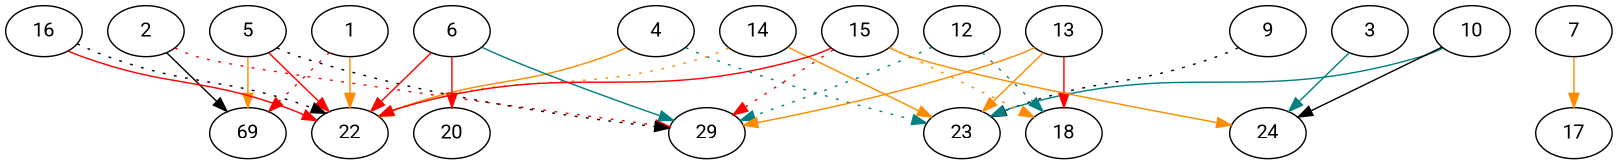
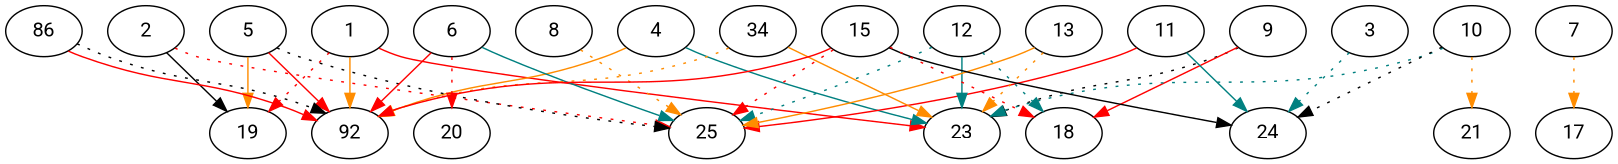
  digraph {
    fontname=Roboto
    node [alpha=0.07 fontname=Roboto]
    edge [color=red fontname=Roboto style=solid]
    1 [expect_size=5987328]
-   19 [alpha=0.00 expect_size=25391104 label=69]
-   22 [alpha=0.08 expect_size=28874752]
+   19 [alpha=0.00 expect_size=25391104]
+   22 [alpha=0.08 expect_size=28874752 label=92]
    23 [alpha=0.13 expect_size=44148736]
    2 [alpha=0.02 expect_size=28414976]
-   25 [alpha=0.11 expect_size=46880768 label=29]
+   25 [alpha=0.11 expect_size=46880768]
    3 [alpha=0.11 expect_size=28435456]
    24 [alpha=0.18 expect_size=13065216]
    4 [alpha=0.11 expect_size=49975296]
    5 [alpha=0.13 expect_size=26268672]
    6 [alpha=0.14 expect_size=29231104]
    20 [alpha=0.06 expect_size=11485184]
    7 [alpha=0.03 expect_size=22538240]
    17 [alpha=0.00 expect_size=43150336]
+   8 [alpha=0.10 expect_size=14922752]
    9 [alpha=0.14 expect_size=10180608]
    10 [alpha=0.01 expect_size=24295424]
+   21 [alpha=0.12 expect_size=14489600]
+   11 [alpha=0.06 expect_size=46329856]
    12 [alpha=0.06 expect_size=16066560]
    18 [alpha=0.05 expect_size=49162240]
    13 [expect_size=21291008]
-   14 [alpha=0.14 expect_size=46465024]
+   14 [alpha=0.14 expect_size=46465024 label=34]
    15 [alpha=0.04 expect_size=24662016]
-   16 [expect_size=9166848]
+   16 [expect_size=9166848 label=86]
    1 -> 19 [style=dotted]
    1 -> 22 [color=darkorange]
+   1 -> 23
    2 -> 19 [color=black]
    2 -> 25 [style=dotted]
-   3 -> 24 [color=teal]
+   3 -> 24 [color=teal style=dotted]
    4 -> 22 [color=darkorange]
-   4 -> 23 [color=teal style=dotted]
+   4 -> 23 [color=teal]
    5 -> 19 [color=darkorange]
    5 -> 22
    5 -> 25 [color=black style=dotted]
    6 -> 22
    6 -> 25 [color=teal]
-   6 -> 20
-   7 -> 17 [color=darkorange]
+   6 -> 20 [style=dotted]
+   7 -> 17 [color=darkorange style=dotted]
+   8 -> 25 [color=darkorange style=dotted]
    9 -> 23 [color=black style=dotted]
-   10 -> 23 [color=teal]
-   10 -> 24 [color=black]
+   10 -> 23 [color=teal style=dotted]
+   10 -> 24 [color=black style=dotted]
+   10 -> 21 [color=darkorange style=dotted]
+   11 -> 25
+   11 -> 24 [color=teal]
+   12 -> 23 [color=teal]
    12 -> 25 [color=teal style=dotted]
    12 -> 18 [color=teal style=dotted]
-   13 -> 23 [color=darkorange]
+   13 -> 23 [color=darkorange style=dotted]
    13 -> 25 [color=darkorange]
-   13 -> 18
+   9 -> 18
    14 -> 22 [color=darkorange style=dotted]
    14 -> 23 [color=darkorange]
    15 -> 22
    15 -> 25 [style=dotted]
-   15 -> 24 [color=darkorange]
-   15 -> 18 [color=darkorange style=dotted]
+   15 -> 24 [color=black]
+   15 -> 18 [style=dotted]
    16 -> 22
    16 -> 22 [color=black style=dotted]
  }
